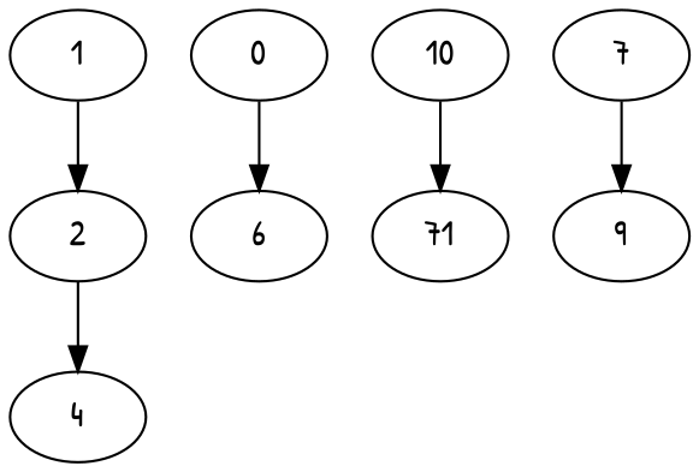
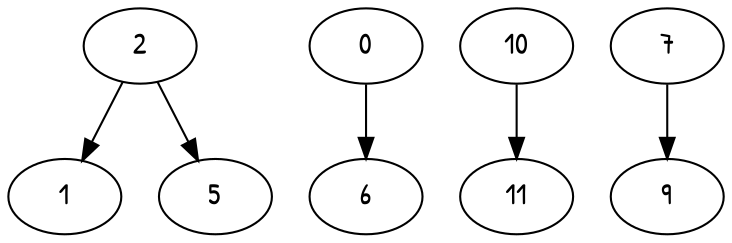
  strict digraph {
    fontname="Patrick Hand"
    node [fontname="Patrick Hand"]
    edge [fontname="Patrick Hand"]
    1
    2
-   4
+   4 [label=5]
    n4 [label=0]
    6
    10
-   11 [label=71]
+   11
    7
    9
-   1 -> 2
+   2 -> 1
    2 -> 4
    n4 -> 6
    10 -> 11
    7 -> 9
  }
